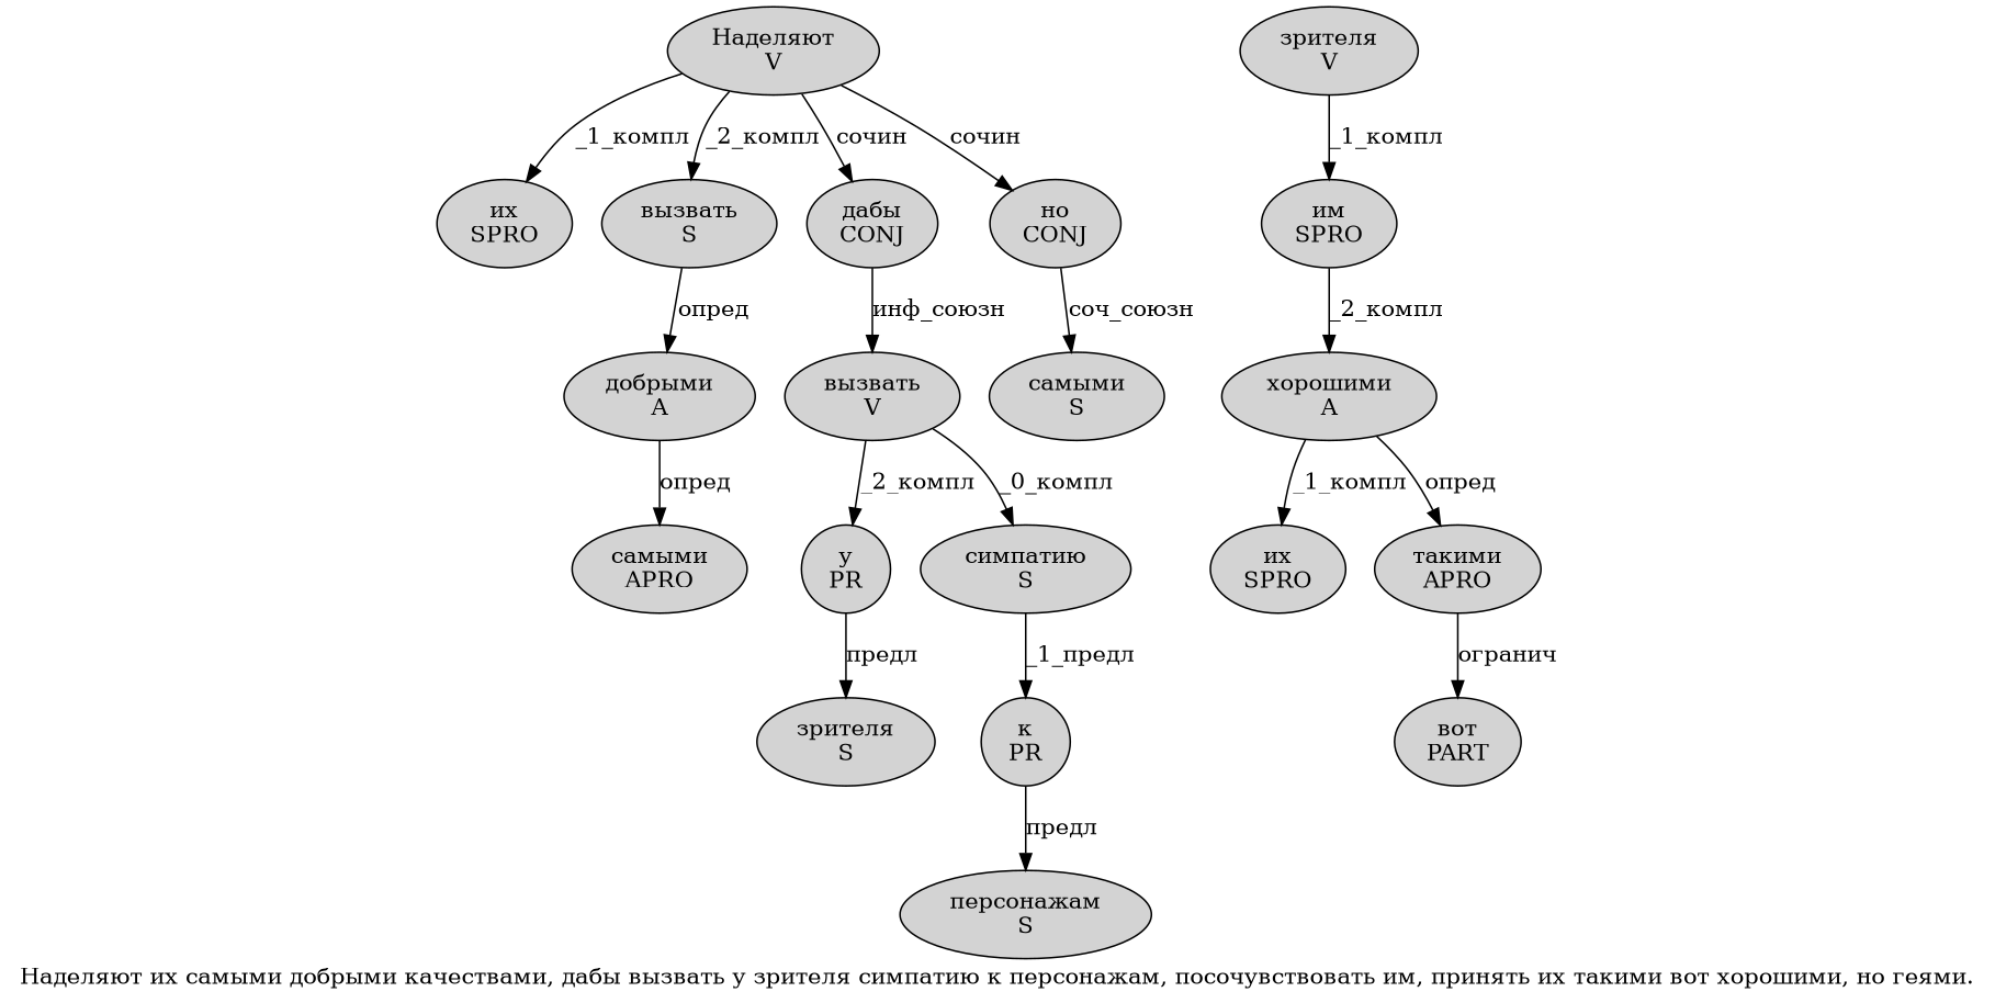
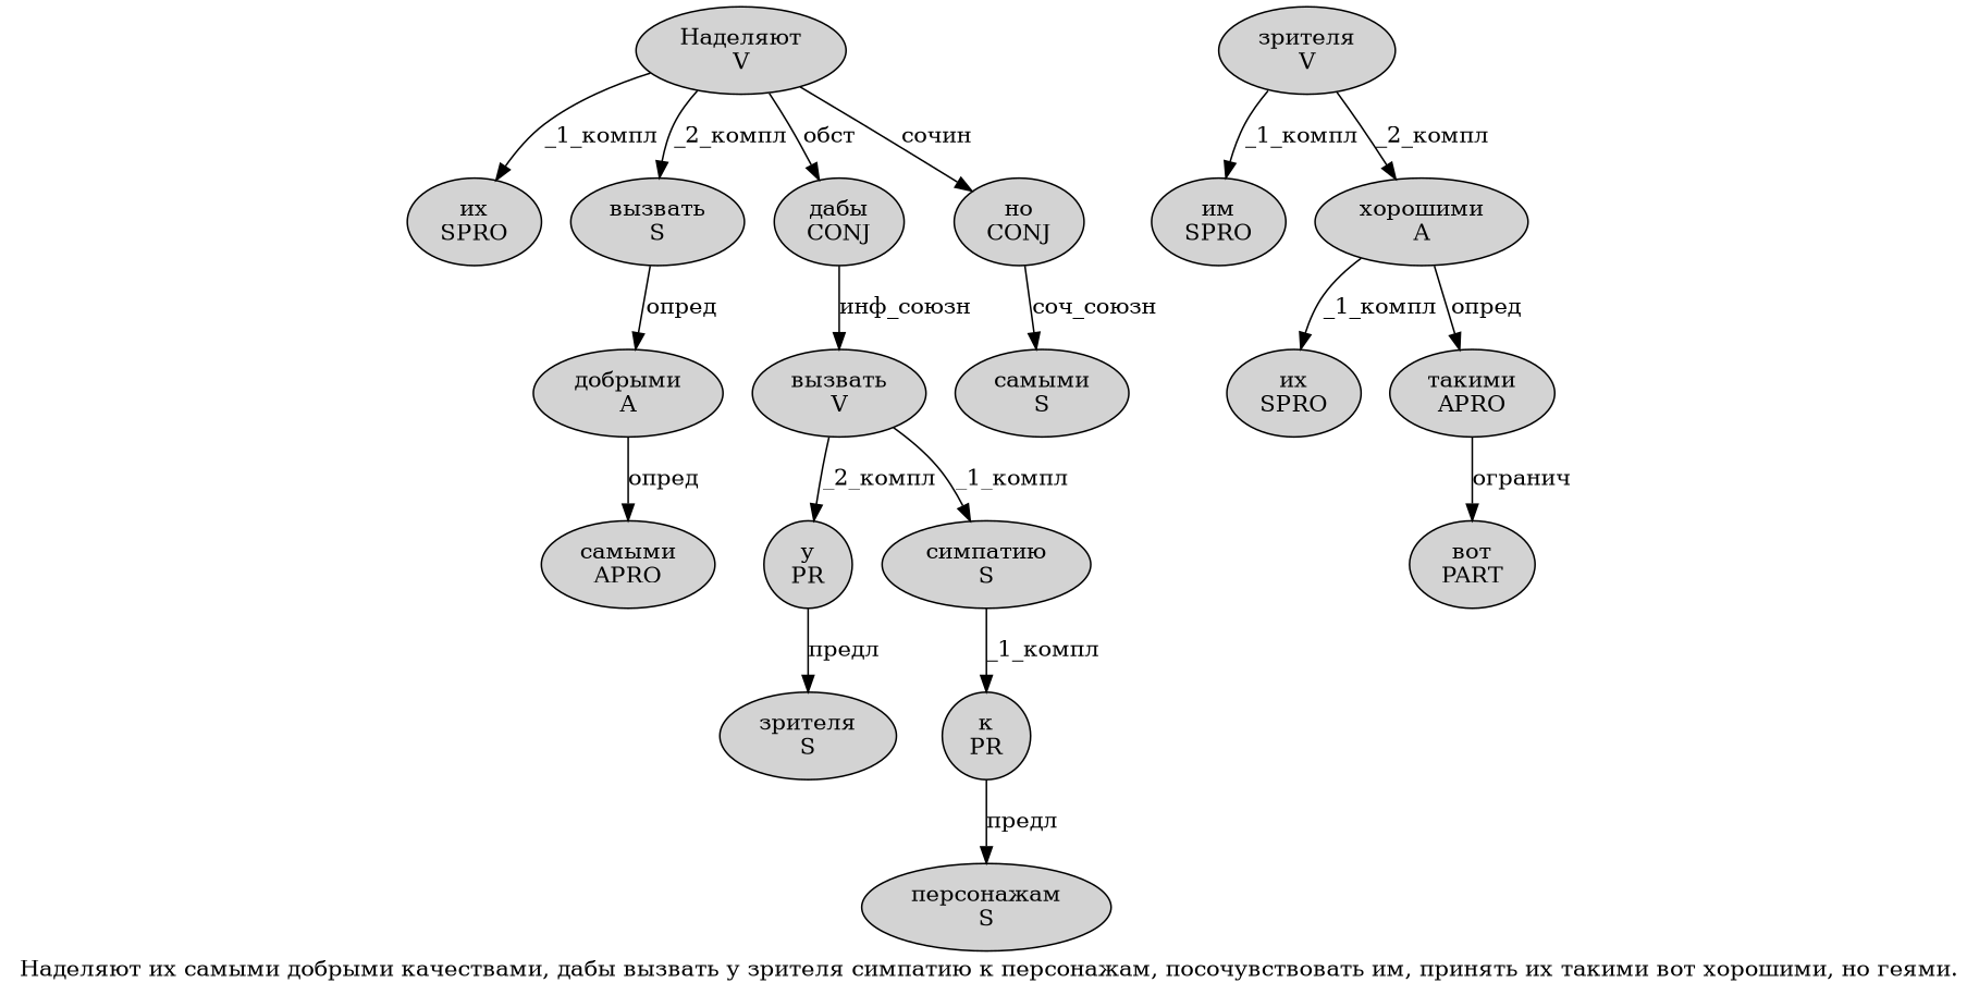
  digraph {
    label="Наделяют их самыми добрыми качествами, дабы вызвать у зрителя симпатию к персонажам, посочувствовать им, принять их такими вот хорошими, но геями."
    node [fillcolor=lightgray penwidth=1 shape=ellipse style=filled]
    n1 [label="Наделяют\nV"]
    n2 [label="их\nSPRO"]
    n3 [label="вызвать\nS"]
    n4 [label="дабы\nCONJ"]
    n5 [label="но\nCONJ"]
    n6 [label="добрыми\nA"]
    n7 [label="вызвать\nV"]
    n8 [label="самыми\nS"]
    n9 [label="самыми\nAPRO"]
    n10 [label="у\nPR"]
    n11 [label="симпатию\nS"]
    n12 [label="зрителя\nS"]
    n13 [label="к\nPR"]
    n14 [label="персонажам\nS"]
    n15 [label="зрителя\nV"]
    n16 [label="им\nSPRO"]
    n17 [label="хорошими\nA"]
    n18 [label="их\nSPRO"]
    n19 [label="такими\nAPRO"]
    n20 [label="вот\nPART"]
    n1 -> n2 [label="_1_компл"]
    n1 -> n3 [label="_2_компл"]
-   n1 -> n4 [label="сочин"]
+   n1 -> n4 [label="обст"]
    n1 -> n5 [label="сочин"]
    n3 -> n6 [label="опред"]
    n4 -> n7 [label="инф_союзн"]
    n5 -> n8 [label="соч_союзн"]
    n6 -> n9 [label="опред"]
    n7 -> n10 [label="_2_компл"]
-   n7 -> n11 [label="_0_компл"]
+   n7 -> n11 [label="_1_компл"]
    n10 -> n12 [label="предл"]
-   n11 -> n13 [label="_1_предл"]
+   n11 -> n13 [label="_1_компл"]
    n13 -> n14 [label="предл"]
    n15 -> n16 [label="_1_компл"]
-   n16 -> n17 [label="_2_компл"]
+   n15 -> n17 [label="_2_компл"]
    n17 -> n18 [label="_1_компл"]
    n17 -> n19 [label="опред"]
    n19 -> n20 [label="огранич"]
  }
